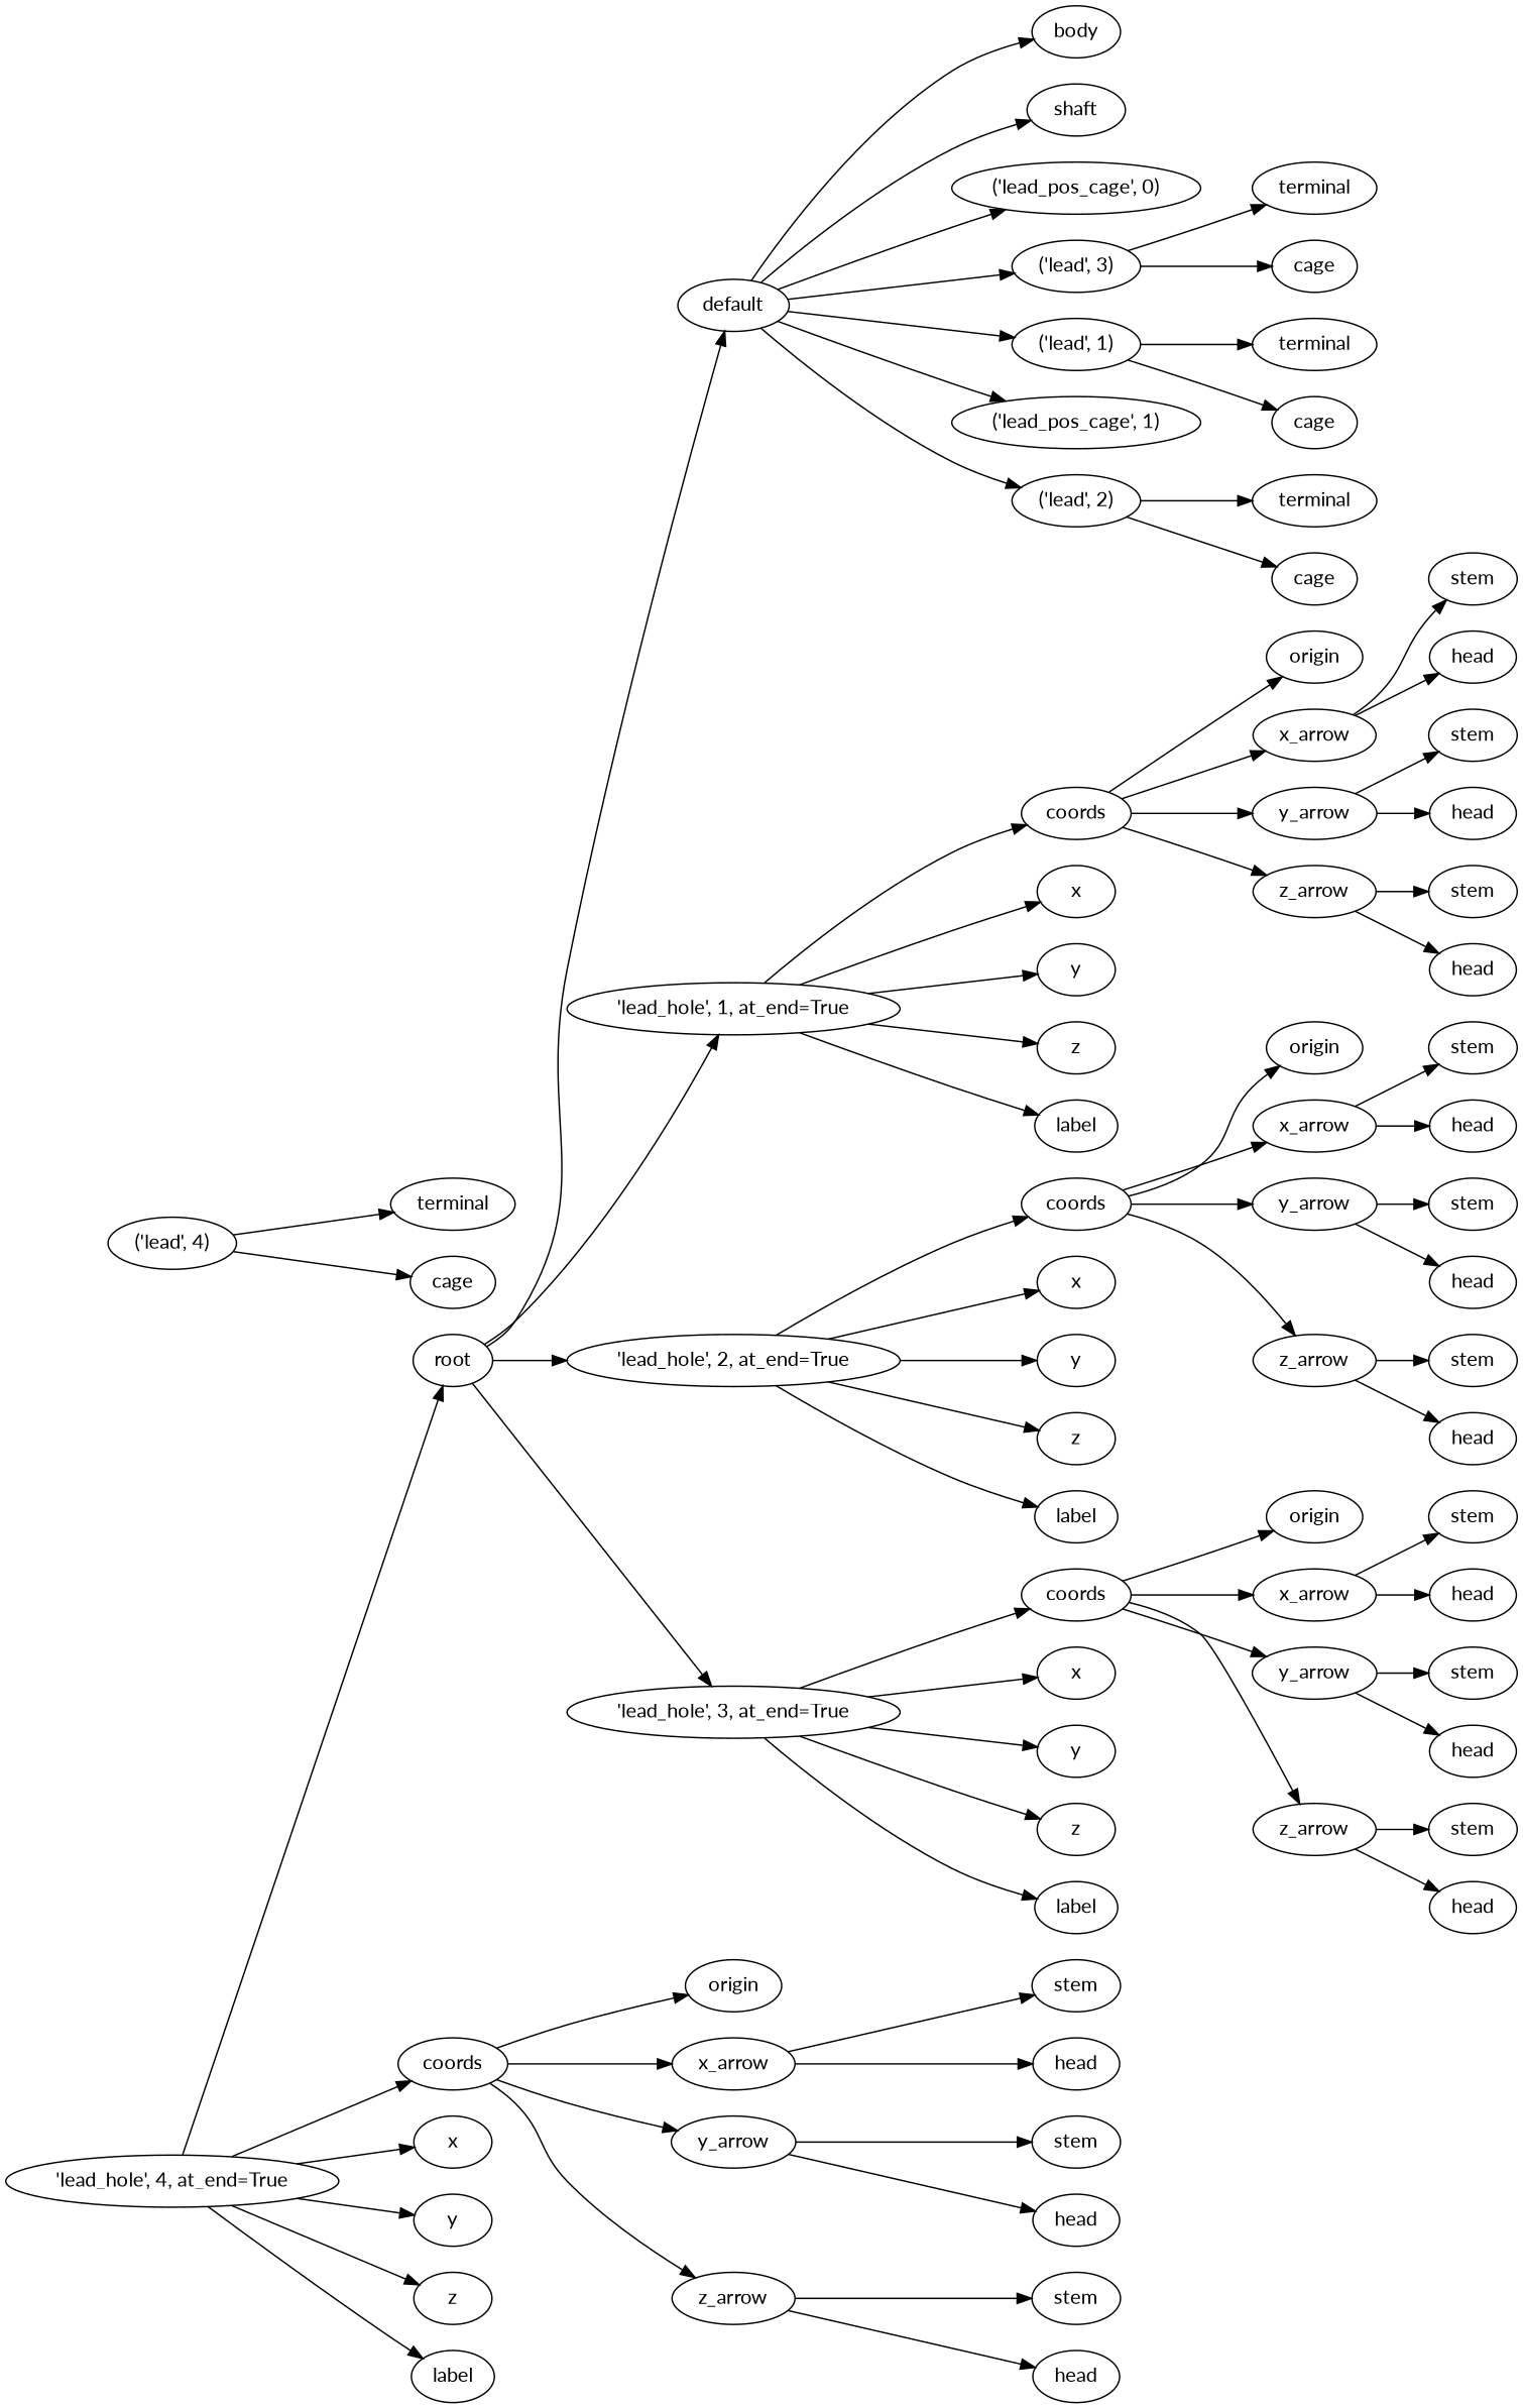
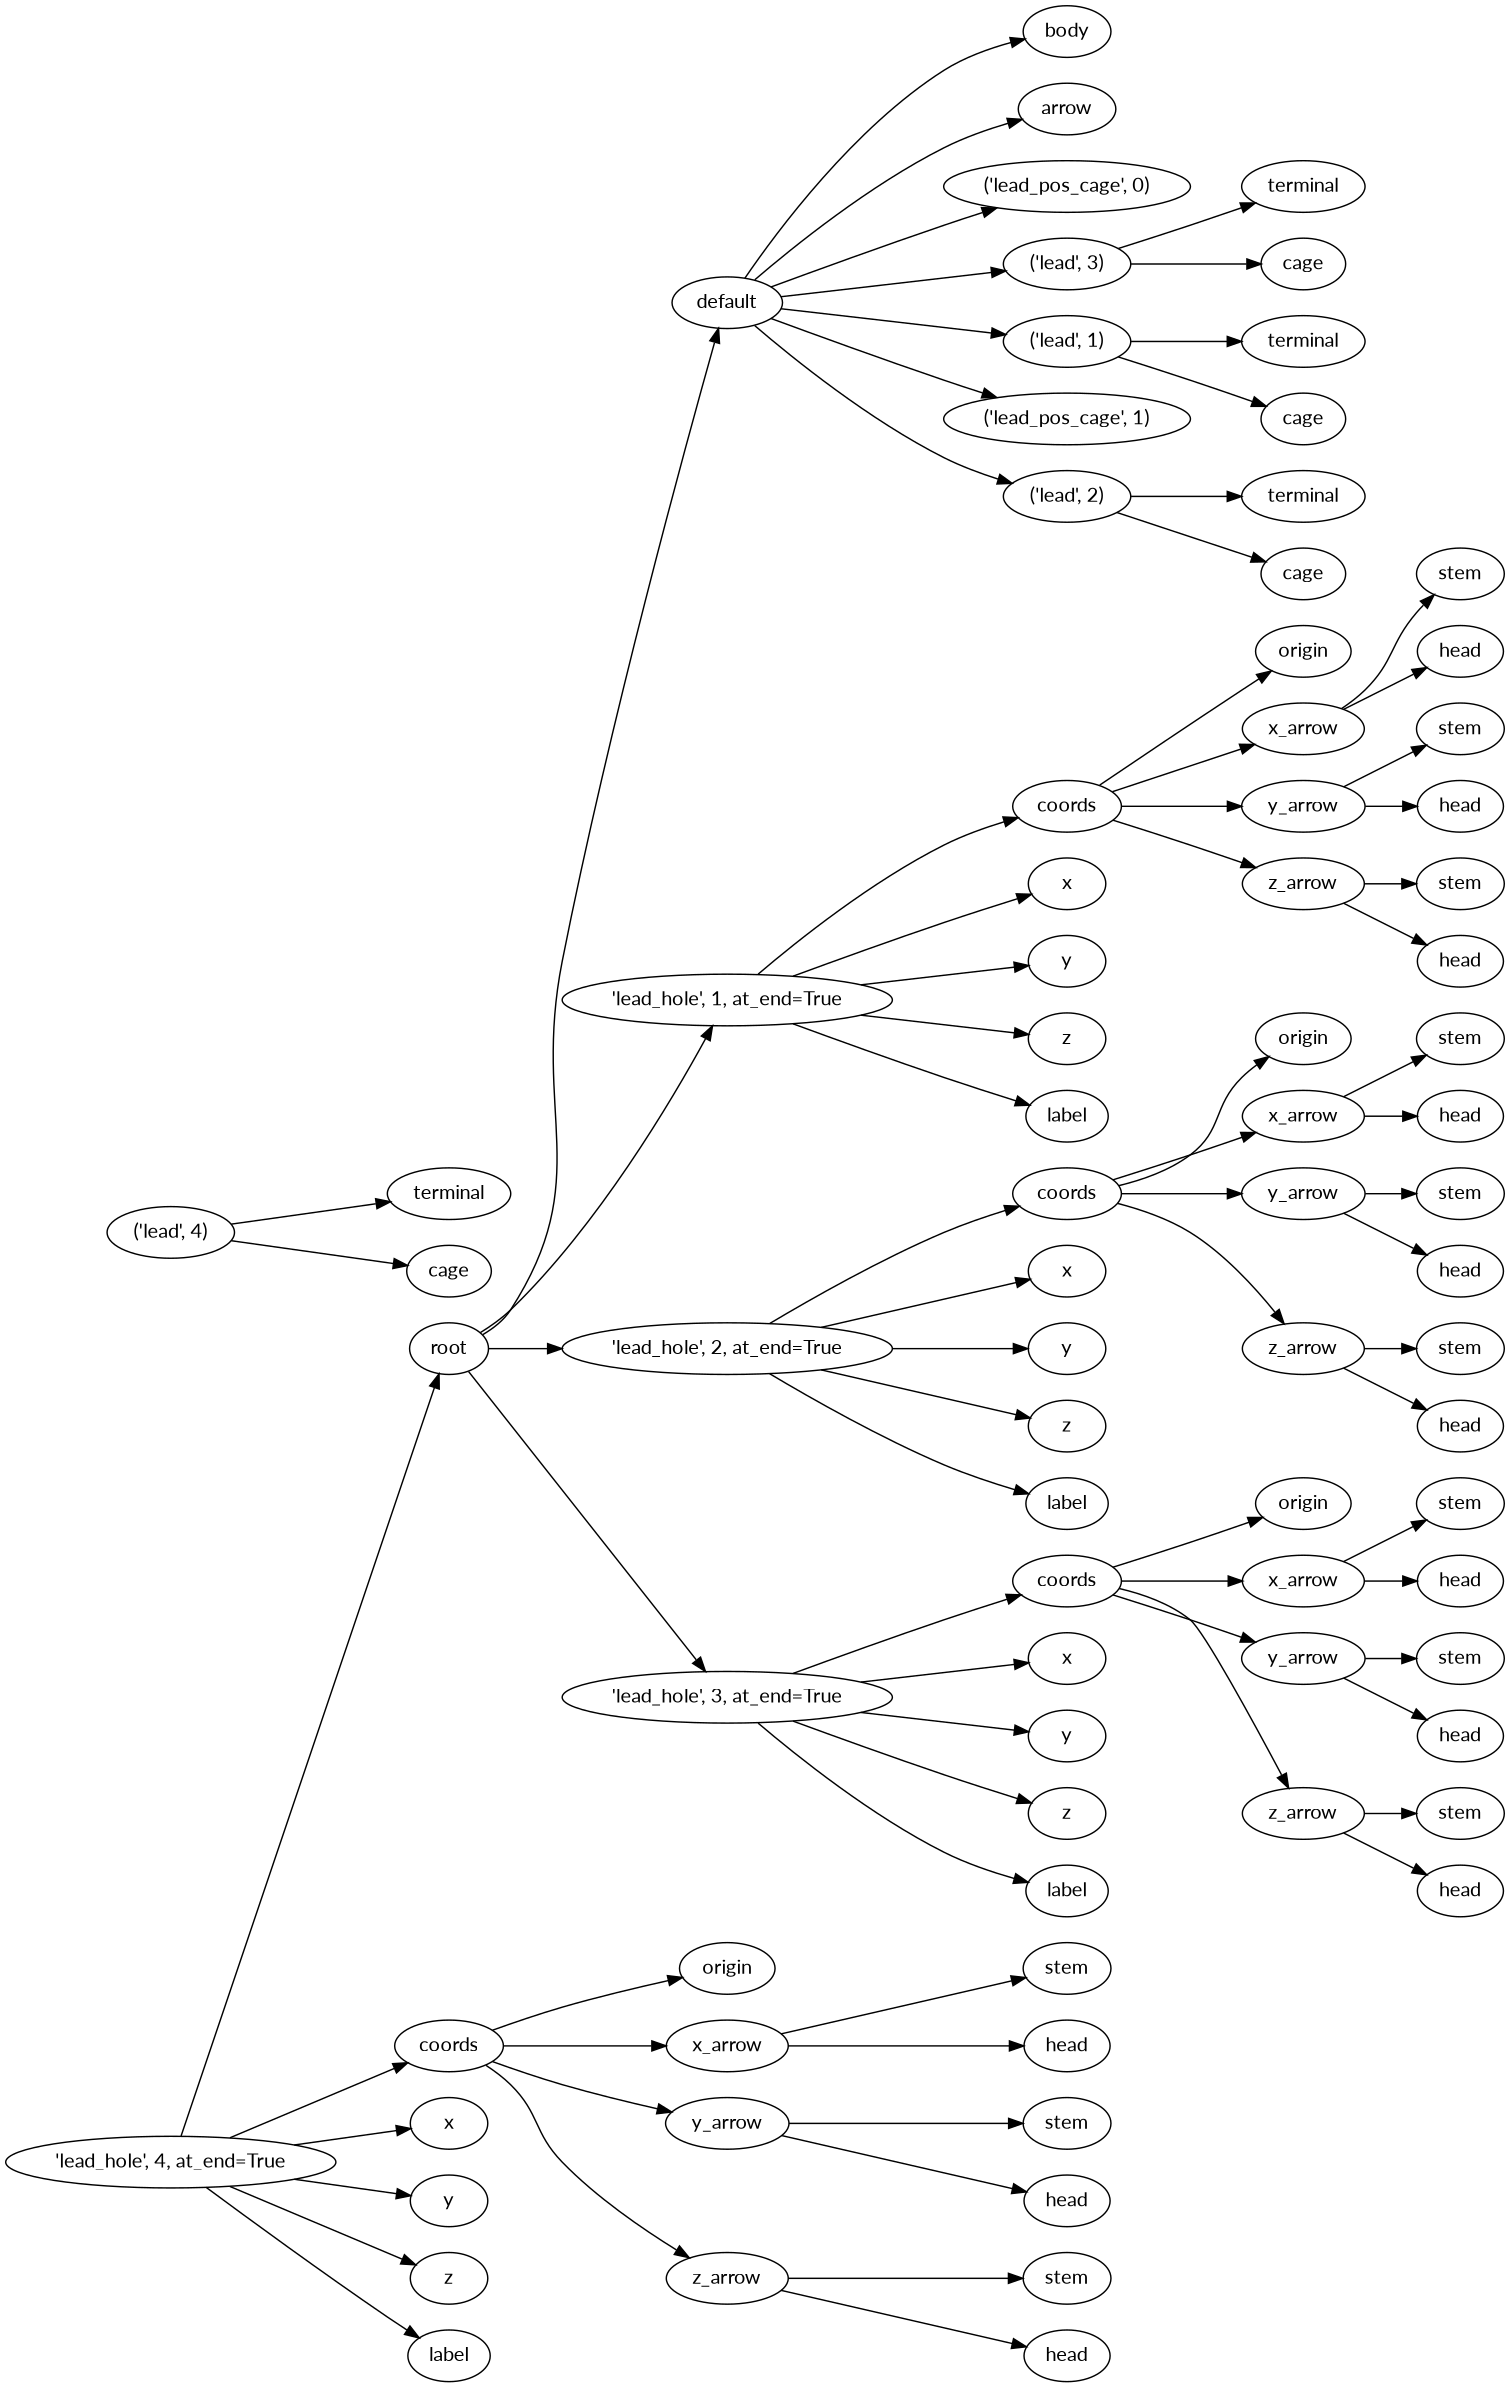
  digraph {
    fontname=Lato
    rankdir=LR
    node [fontname=Lato]
    edge [fontname=Lato]
    n1 [label=root]
    n2 [label=default]
    n3 [label="'lead_hole',\ 1,\ at_end=True"]
    n4 [label="'lead_hole',\ 2,\ at_end=True"]
    n5 [label="'lead_hole',\ 3,\ at_end=True"]
    n6 [label=body]
-   n7 [label=shaft]
+   n7 [label=arrow]
    n8 [label="\('lead_pos_cage',\ 0\)"]
    n9 [label="\('lead',\ 3\)"]
    n10 [label="\('lead',\ 1\)"]
    n11 [label="\('lead_pos_cage',\ 1\)"]
    n12 [label="\('lead',\ 2\)"]
    n13 [label=coords]
    n14 [label=x]
    n15 [label=y]
    n16 [label=z]
    n17 [label=label]
    n18 [label=coords]
    n19 [label=x]
    n20 [label=y]
    n21 [label=z]
    n22 [label=label]
    n23 [label=coords]
    n24 [label=x]
    n25 [label=y]
    n26 [label=z]
    n27 [label=label]
    n28 [label="'lead_hole',\ 4,\ at_end=True"]
    n29 [label=coords]
    n30 [label=x]
    n31 [label=y]
    n32 [label=z]
    n33 [label=label]
    n34 [label=terminal]
    n35 [label=cage]
    n36 [label=terminal]
    n37 [label=cage]
    n38 [label=terminal]
    n39 [label=cage]
    n40 [label="\('lead',\ 4\)"]
    n41 [label=terminal]
    n42 [label=cage]
    n43 [label=origin]
    n44 [label=x_arrow]
    n45 [label=y_arrow]
    n46 [label=z_arrow]
    n47 [label=stem]
    n48 [label=head]
    n49 [label=stem]
    n50 [label=head]
    n51 [label=stem]
    n52 [label=head]
    n53 [label=origin]
    n54 [label=x_arrow]
    n55 [label=y_arrow]
    n56 [label=z_arrow]
    n57 [label=stem]
    n58 [label=head]
    n59 [label=stem]
    n60 [label=head]
    n61 [label=stem]
    n62 [label=head]
    n63 [label=origin]
    n64 [label=x_arrow]
    n65 [label=y_arrow]
    n66 [label=z_arrow]
    n67 [label=stem]
    n68 [label=head]
    n69 [label=stem]
    n70 [label=head]
    n71 [label=stem]
    n72 [label=head]
    n73 [label=origin]
    n74 [label=x_arrow]
    n75 [label=y_arrow]
    n76 [label=z_arrow]
    n77 [label=stem]
    n78 [label=head]
    n79 [label=stem]
    n80 [label=head]
    n81 [label=stem]
    n82 [label=head]
    n1 -> n2
    n1 -> n3
    n1 -> n4
    n1 -> n5
    n2 -> n6
    n2 -> n7
    n2 -> n8
    n2 -> n9
    n2 -> n10
    n2 -> n11
    n2 -> n12
    n3 -> n13
    n3 -> n14
    n3 -> n15
    n3 -> n16
    n3 -> n17
    n4 -> n18
    n4 -> n19
    n4 -> n20
    n4 -> n21
    n4 -> n22
    n5 -> n23
    n5 -> n24
    n5 -> n25
    n5 -> n26
    n5 -> n27
    n9 -> n34
    n9 -> n35
    n10 -> n36
    n10 -> n37
    n12 -> n38
    n12 -> n39
    n13 -> n43
    n13 -> n44
    n13 -> n45
    n13 -> n46
    n18 -> n53
    n18 -> n54
    n18 -> n55
    n18 -> n56
    n23 -> n63
    n23 -> n64
    n23 -> n65
    n23 -> n66
    n28 -> n1
    n28 -> n29
    n28 -> n30
    n28 -> n31
    n28 -> n32
    n28 -> n33
    n29 -> n73
    n29 -> n74
    n29 -> n75
    n29 -> n76
    n40 -> n41
    n40 -> n42
    n44 -> n47
    n44 -> n48
    n45 -> n49
    n45 -> n50
    n46 -> n51
    n46 -> n52
    n54 -> n57
    n54 -> n58
    n55 -> n59
    n55 -> n60
    n56 -> n61
    n56 -> n62
    n64 -> n67
    n64 -> n68
    n65 -> n69
    n65 -> n70
    n66 -> n71
    n66 -> n72
    n74 -> n77
    n74 -> n78
    n75 -> n79
    n75 -> n80
    n76 -> n81
    n76 -> n82
  }
